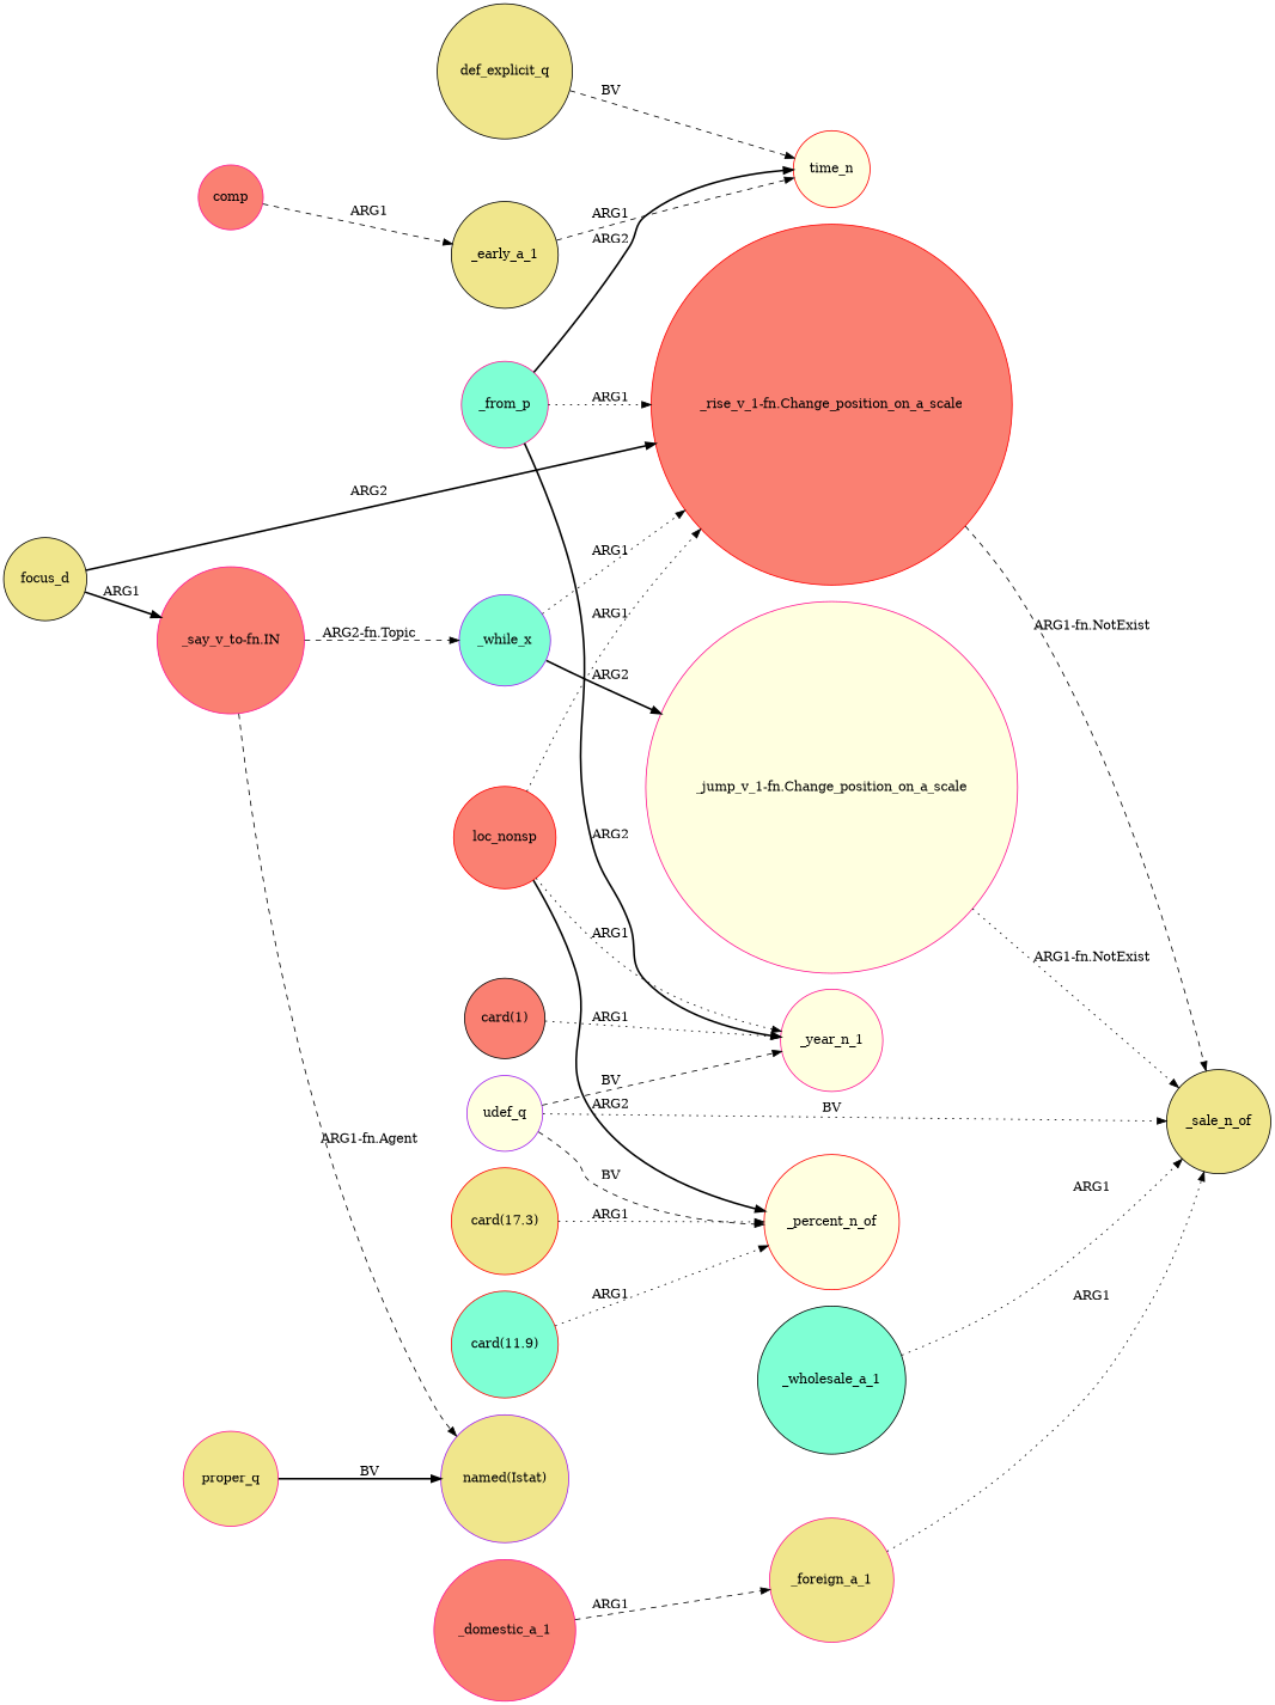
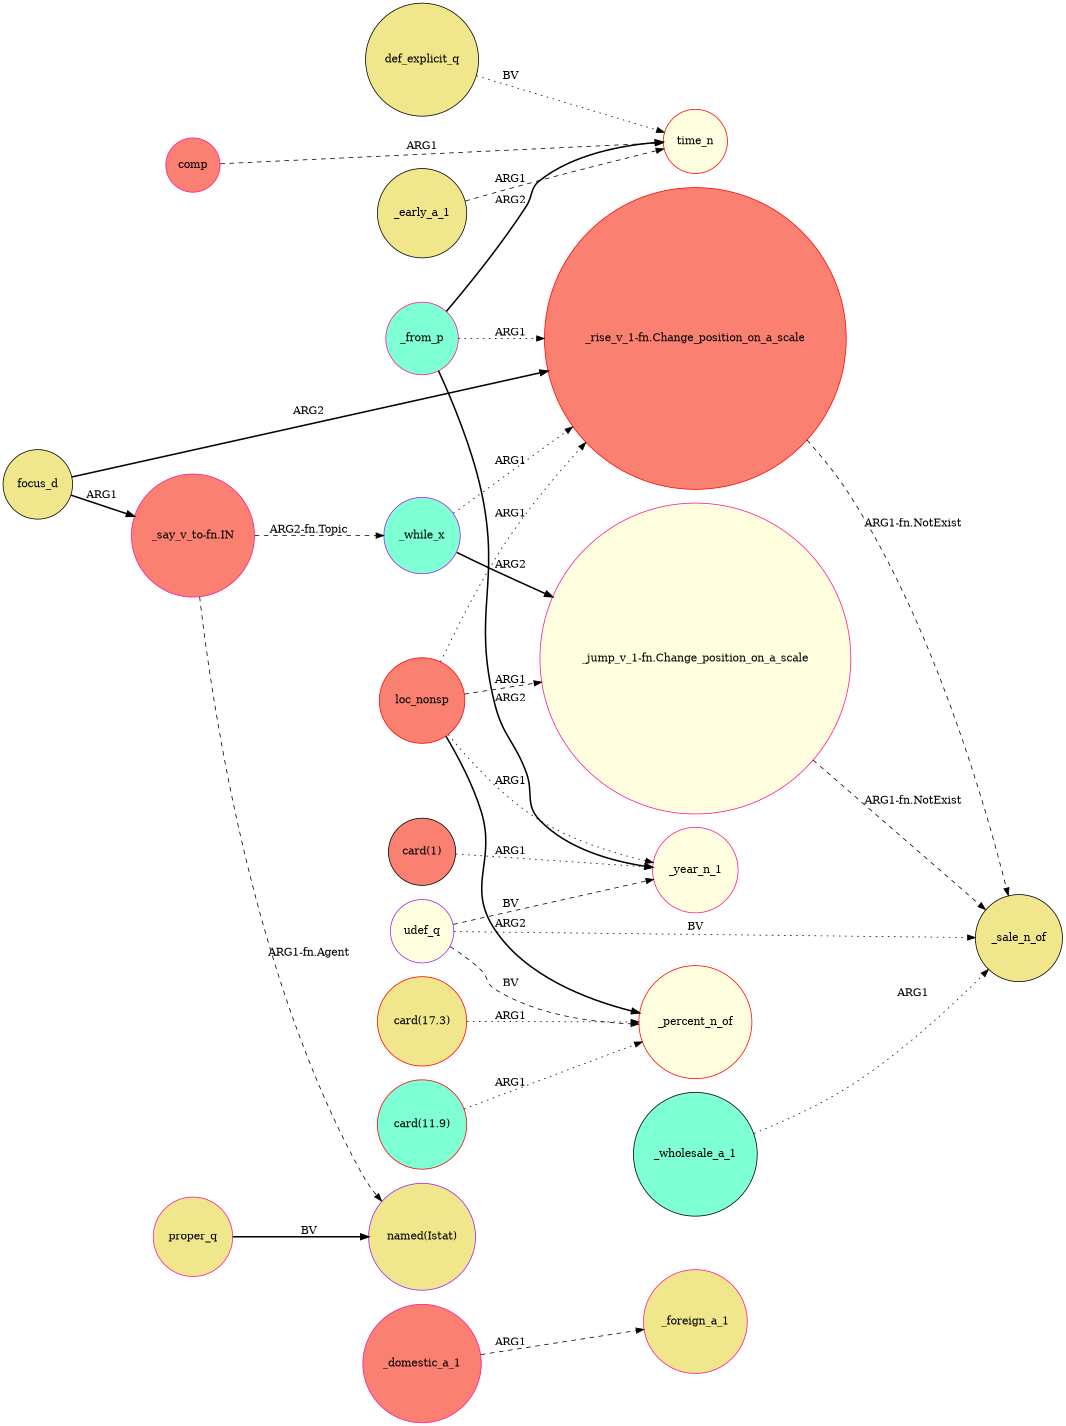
  digraph {
    rankdir=LR
    node [color=deeppink fillcolor=khaki shape=circle style=filled]
    edge [style=dotted]
    _while_x [color=purple fillcolor=aquamarine]
    "_jump_v_1-fn.Change_position_on_a_scale" [fillcolor=lightyellow]
    "_rise_v_1-fn.Change_position_on_a_scale" [color=red fillcolor=salmon]
    _sale_n_of [color=black]
    def_explicit_q [color=black]
    time_n [color=red fillcolor=lightyellow]
    "named(Istat)" [color=purple]
    proper_q
    loc_nonsp [color=red fillcolor=salmon]
    _year_n_1 [fillcolor=lightyellow]
    _percent_n_of [color=red fillcolor=lightyellow]
    "_say_v_to-fn.IN" [fillcolor=salmon]
    _from_p [fillcolor=aquamarine]
    focus_d [color=black]
    _wholesale_a_1 [color=black fillcolor=aquamarine]
    _foreign_a_1
    "card(17.3)" [color=red]
    udef_q [color=purple fillcolor=lightyellow]
    "card(1)" [color=black fillcolor=salmon]
    _early_a_1 [color=black]
    "card(11.9)" [color=red fillcolor=aquamarine]
    _domestic_a_1 [fillcolor=salmon]
    comp [fillcolor=salmon]
    _while_x -> "_jump_v_1-fn.Change_position_on_a_scale" [label=ARG2 style=bold]
    _while_x -> "_rise_v_1-fn.Change_position_on_a_scale" [label=ARG1]
-   "_jump_v_1-fn.Change_position_on_a_scale" -> _sale_n_of [label="ARG1-fn.NotExist"]
+   "_jump_v_1-fn.Change_position_on_a_scale" -> _sale_n_of [label="ARG1-fn.NotExist" style=dashed]
    "_rise_v_1-fn.Change_position_on_a_scale" -> _sale_n_of [label="ARG1-fn.NotExist" style=dashed]
-   def_explicit_q -> time_n [label=BV style=dashed]
+   def_explicit_q -> time_n [label=BV]
    proper_q -> "named(Istat)" [label=BV style=bold]
+   loc_nonsp -> "_jump_v_1-fn.Change_position_on_a_scale" [label=ARG1 style=dashed]
    loc_nonsp -> "_rise_v_1-fn.Change_position_on_a_scale" [label=ARG1]
    loc_nonsp -> _year_n_1 [label=ARG1]
    loc_nonsp -> _percent_n_of [label=ARG2 style=bold]
    "_say_v_to-fn.IN" -> _while_x [label="ARG2-fn.Topic" style=dashed]
    "_say_v_to-fn.IN" -> "named(Istat)" [label="ARG1-fn.Agent" style=dashed]
    _from_p -> "_rise_v_1-fn.Change_position_on_a_scale" [label=ARG1]
    _from_p -> time_n [label=ARG2 style=bold]
    _from_p -> _year_n_1 [label=ARG2 style=bold]
    focus_d -> "_rise_v_1-fn.Change_position_on_a_scale" [label=ARG2 style=bold]
    focus_d -> "_say_v_to-fn.IN" [label=ARG1 style=bold]
    _wholesale_a_1 -> _sale_n_of [label=ARG1]
-   _foreign_a_1 -> _sale_n_of [label=ARG1]
    "card(17.3)" -> _percent_n_of [label=ARG1]
    udef_q -> _sale_n_of [label=BV]
    udef_q -> _year_n_1 [label=BV style=dashed]
    udef_q -> _percent_n_of [label=BV style=dashed]
    "card(1)" -> _year_n_1 [label=ARG1]
    _early_a_1 -> time_n [label=ARG1 style=dashed]
    "card(11.9)" -> _percent_n_of [label=ARG1]
    _domestic_a_1 -> _foreign_a_1 [label=ARG1 style=dashed]
-   comp -> _early_a_1 [label=ARG1 style=dashed]
+   comp -> time_n [label=ARG1 style=dashed]
  }
